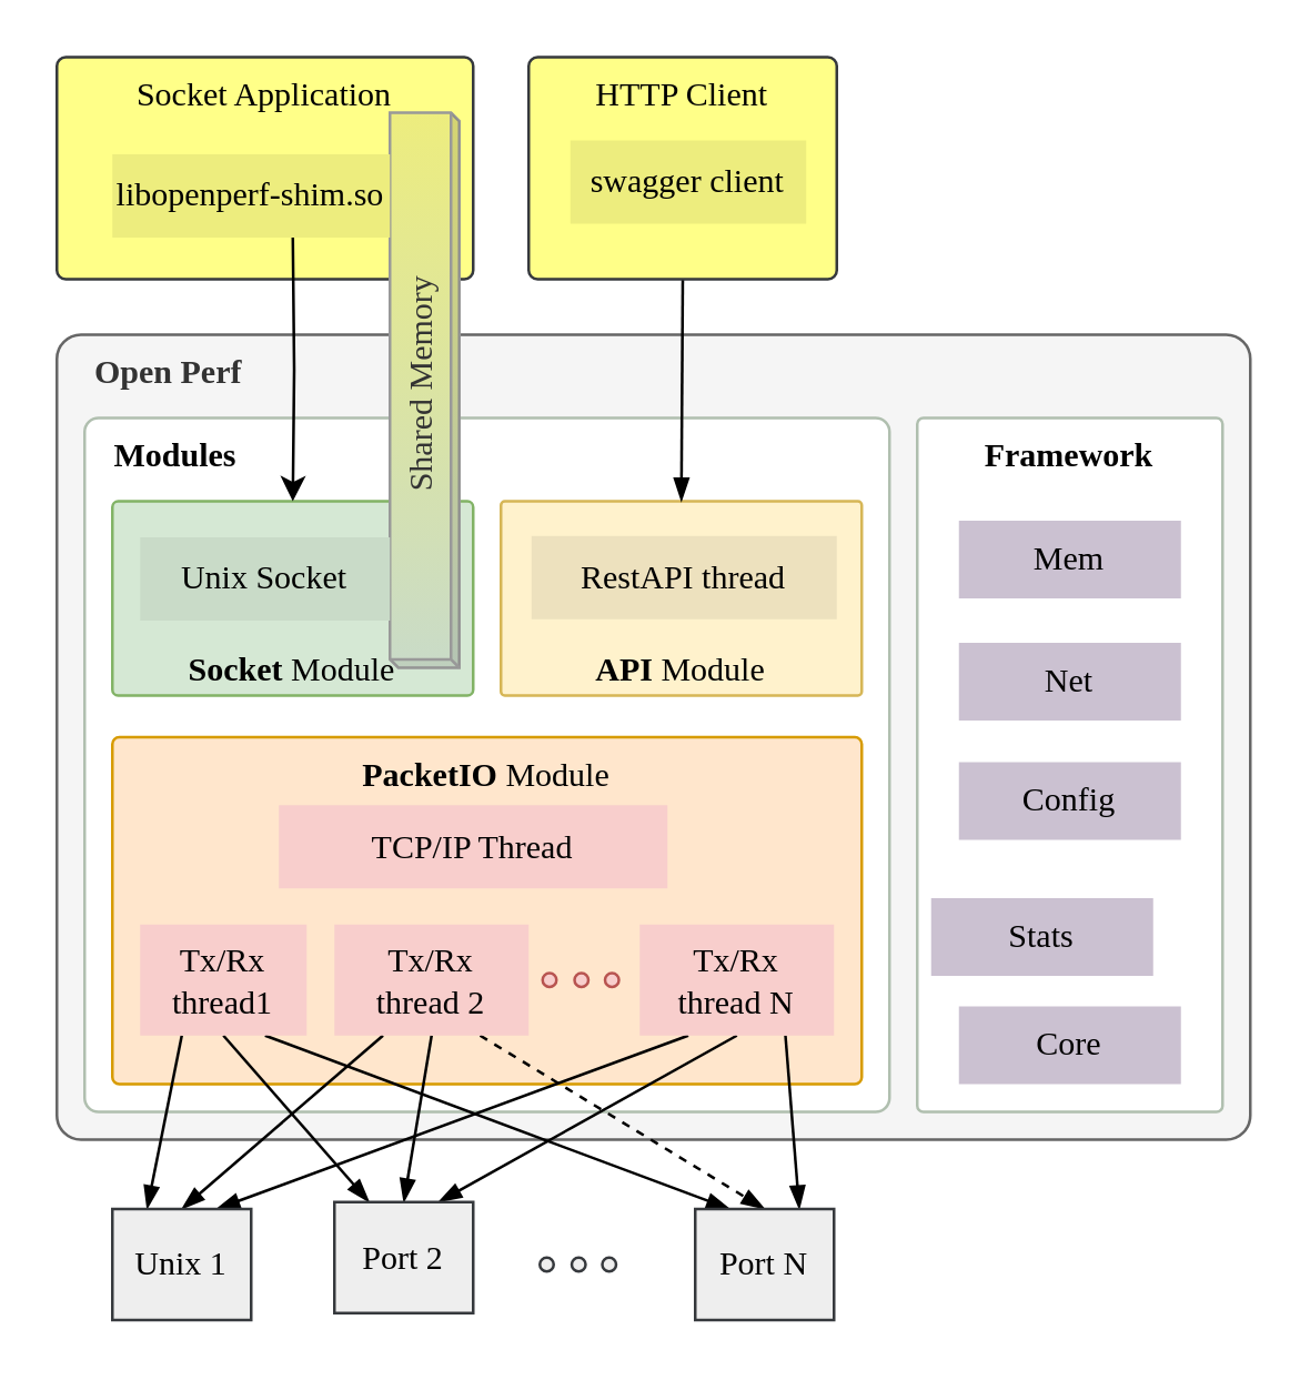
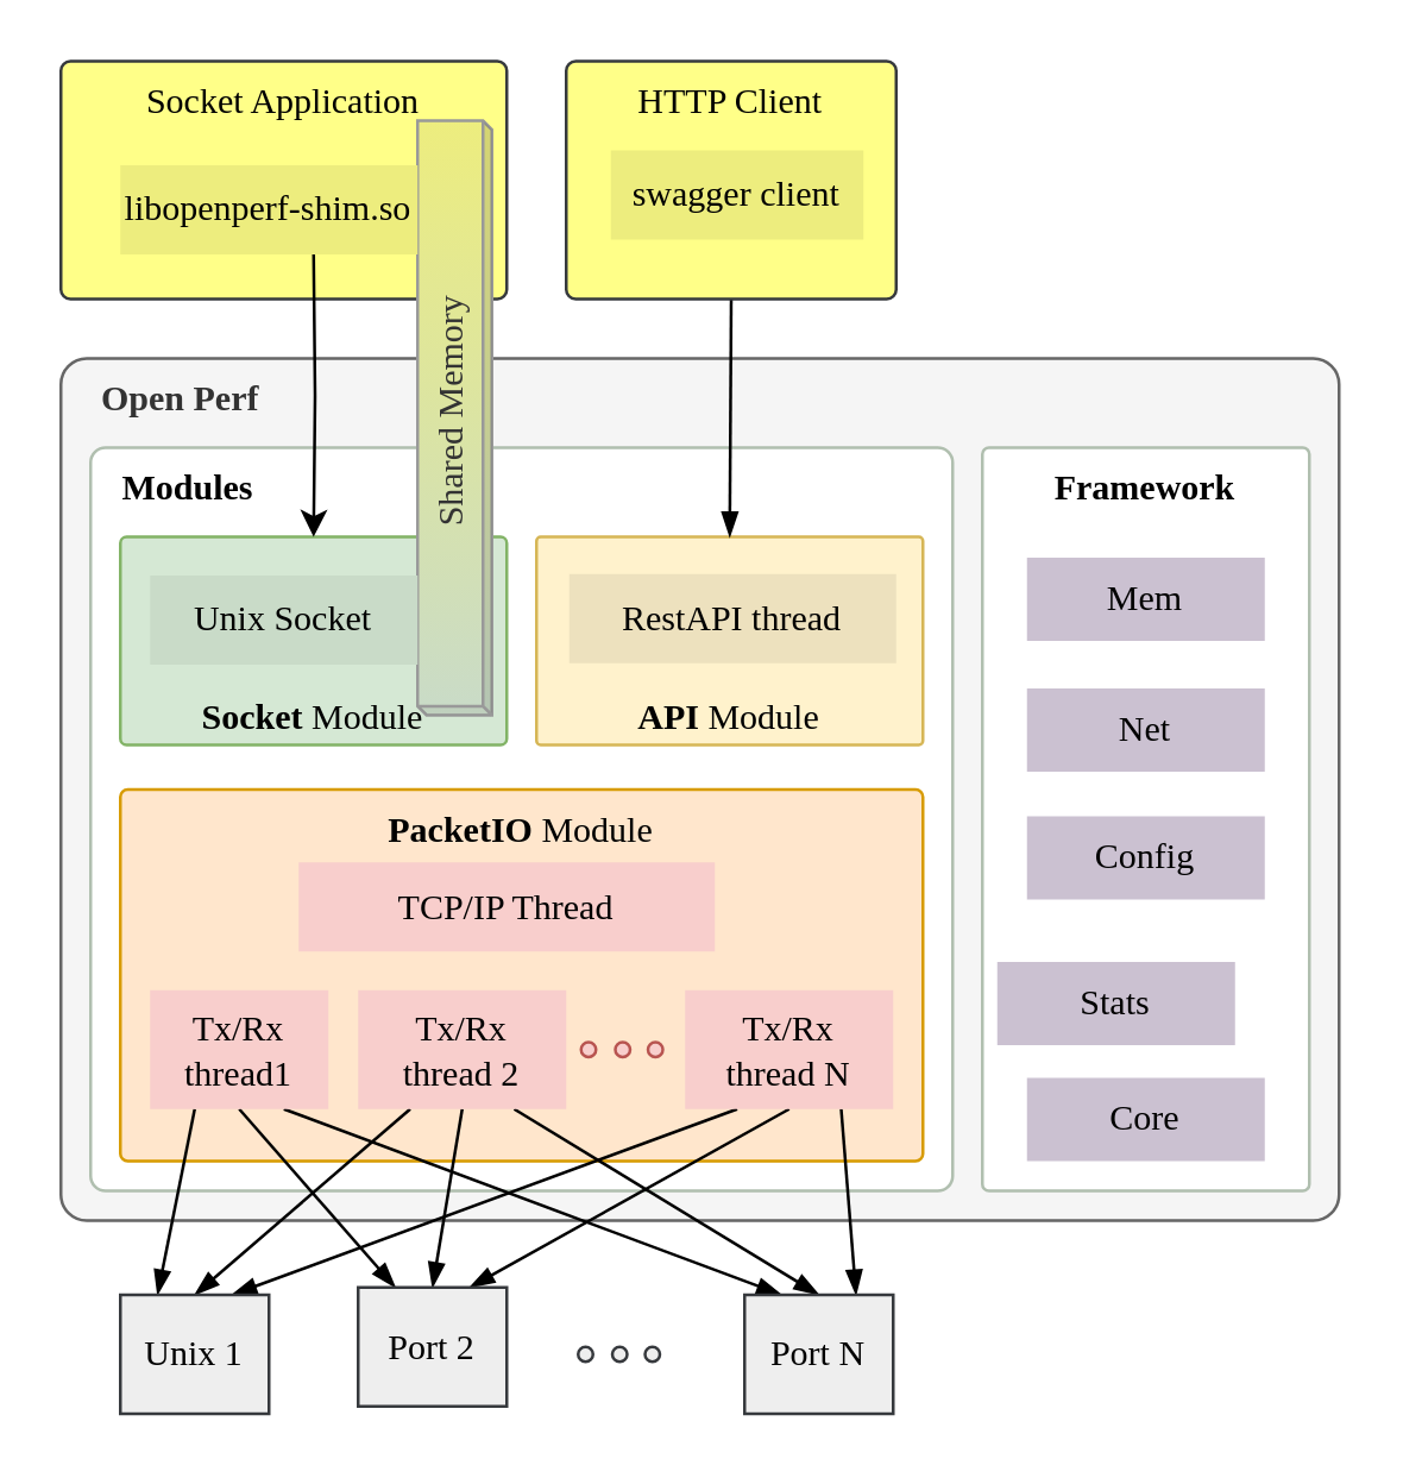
  <mxCell id="0" />
  <mxCell id="1" parent="0" />
  <mxCell id="2" value="&lt;font&gt;&amp;nbsp; &amp;nbsp; Open Perf&lt;/font&gt;" style="rounded=1;whiteSpace=wrap;html=1;arcSize=3;verticalAlign=top;fontFamily=Avenir Next Condensed;fontStyle=1;fillColor=#f5f5f5;strokeColor=#666666;fontColor=#333333;align=left;" parent="1" vertex="1"><mxGeometry x="20" y="120" width="430" height="290" as="geometry" /></mxCell>
  <mxCell id="3" value="&lt;b&gt;&amp;nbsp; &amp;nbsp;Modules&lt;/b&gt;" style="rounded=1;whiteSpace=wrap;html=1;arcSize=2;verticalAlign=top;fontFamily=Avenir Next Condensed;strokeColor=#B0BFAF;align=left;" parent="1" vertex="1"><mxGeometry x="30" y="150" width="290" height="250" as="geometry" /></mxCell>
  <mxCell id="4" value="&lt;b&gt;Socket&lt;/b&gt; Module" style="rounded=1;whiteSpace=wrap;html=1;arcSize=3;verticalAlign=bottom;fillColor=#d5e8d4;strokeColor=#82b366;fontFamily=Avenir Next Condensed;fontStyle=0" parent="1" vertex="1"><mxGeometry x="40" y="180" width="130" height="70" as="geometry" /></mxCell>
  <mxCell id="5" value="&lt;b&gt;API&lt;/b&gt; Module" style="rounded=1;whiteSpace=wrap;html=1;arcSize=2;verticalAlign=bottom;fillColor=#fff2cc;strokeColor=#d6b656;fontFamily=Avenir Next Condensed;fontStyle=0" parent="1" vertex="1"><mxGeometry x="180" y="180" width="130" height="70" as="geometry" /></mxCell>
  <mxCell id="6" value="&lt;b&gt;PacketIO&lt;/b&gt; Module" style="rounded=1;whiteSpace=wrap;html=1;arcSize=2;fillColor=#ffe6cc;strokeColor=#d79b00;verticalAlign=top;fontFamily=Avenir Next Condensed;" parent="1" vertex="1"><mxGeometry x="40" y="265" width="270" height="125" as="geometry" /></mxCell>
  <mxCell id="7" value="RestAPI thread" style="rounded=0;whiteSpace=wrap;html=1;fillColor=#EDE1BE;strokeColor=none;fontFamily=Avenir Next Condensed;spacing=0;" parent="1" vertex="1"><mxGeometry x="191" y="192.5" width="110" height="30" as="geometry" /></mxCell>
  <mxCell id="8" value="TCP/IP Thread" style="rounded=0;whiteSpace=wrap;html=1;fillColor=#f8cecc;strokeColor=none;fontFamily=Avenir Next Condensed;" parent="1" vertex="1"><mxGeometry x="100" y="289.5" width="140" height="30" as="geometry" /></mxCell>
  <mxCell id="9" style="rounded=0;orthogonalLoop=1;jettySize=auto;html=1;exitX=0.25;exitY=1;exitDx=0;exitDy=0;entryX=0.25;entryY=0;entryDx=0;entryDy=0;endArrow=blockThin;endFill=1;fontFamily=Avenir Next Condensed;" parent="1" source="12" target="24" edge="1"><mxGeometry relative="1" as="geometry" /></mxCell>
  <mxCell id="10" style="edgeStyle=none;rounded=0;orthogonalLoop=1;jettySize=auto;html=1;exitX=0.5;exitY=1;exitDx=0;exitDy=0;entryX=0.25;entryY=0;entryDx=0;entryDy=0;endArrow=blockThin;endFill=1;fontFamily=Avenir Next Condensed;" parent="1" source="12" target="25" edge="1"><mxGeometry relative="1" as="geometry" /></mxCell>
  <mxCell id="11" style="edgeStyle=none;rounded=0;orthogonalLoop=1;jettySize=auto;html=1;exitX=0.75;exitY=1;exitDx=0;exitDy=0;entryX=0.25;entryY=0;entryDx=0;entryDy=0;endArrow=blockThin;endFill=1;fontFamily=Avenir Next Condensed;" parent="1" source="12" target="26" edge="1"><mxGeometry relative="1" as="geometry" /></mxCell>
  <mxCell id="12" value="Tx/Rx &lt;br&gt;thread1" style="rounded=0;whiteSpace=wrap;html=1;fillColor=#f8cecc;strokeColor=none;fontFamily=Avenir Next Condensed;" parent="1" vertex="1"><mxGeometry x="50" y="332.5" width="60" height="40" as="geometry" /></mxCell>
  <mxCell id="13" style="edgeStyle=none;rounded=0;orthogonalLoop=1;jettySize=auto;html=1;exitX=0.25;exitY=1;exitDx=0;exitDy=0;entryX=0.5;entryY=0;entryDx=0;entryDy=0;endArrow=blockThin;endFill=1;fontFamily=Avenir Next Condensed;" parent="1" source="16" target="24" edge="1"><mxGeometry relative="1" as="geometry" /></mxCell>
  <mxCell id="14" style="edgeStyle=none;rounded=0;orthogonalLoop=1;jettySize=auto;html=1;exitX=0.5;exitY=1;exitDx=0;exitDy=0;entryX=0.5;entryY=0;entryDx=0;entryDy=0;endArrow=blockThin;endFill=1;fontFamily=Avenir Next Condensed;" parent="1" source="16" target="25" edge="1"><mxGeometry relative="1" as="geometry" /></mxCell>
- <mxCell id="15" style="edgeStyle=none;rounded=0;orthogonalLoop=1;jettySize=auto;html=1;exitX=0.75;exitY=1;exitDx=0;exitDy=0;entryX=0.5;entryY=0;entryDx=0;entryDy=0;endArrow=blockThin;endFill=1;fontFamily=Avenir Next Condensed;dashed=1;" parent="1" source="16" target="26" edge="1"><mxGeometry relative="1" as="geometry" /></mxCell>
+ <mxCell id="15" style="edgeStyle=none;rounded=0;orthogonalLoop=1;jettySize=auto;html=1;exitX=0.75;exitY=1;exitDx=0;exitDy=0;entryX=0.5;entryY=0;entryDx=0;entryDy=0;endArrow=blockThin;endFill=1;fontFamily=Avenir Next Condensed;" parent="1" source="16" target="26" edge="1"><mxGeometry relative="1" as="geometry" /></mxCell>
  <mxCell id="16" value="Tx/Rx &lt;br&gt;thread 2" style="rounded=0;whiteSpace=wrap;html=1;fillColor=#f8cecc;strokeColor=none;fontFamily=Avenir Next Condensed;" parent="1" vertex="1"><mxGeometry x="120" y="332.5" width="70" height="40" as="geometry" /></mxCell>
  <mxCell id="17" style="edgeStyle=none;rounded=0;orthogonalLoop=1;jettySize=auto;html=1;exitX=0.25;exitY=1;exitDx=0;exitDy=0;entryX=0.75;entryY=0;entryDx=0;entryDy=0;endArrow=blockThin;endFill=1;fontFamily=Avenir Next Condensed;" parent="1" source="20" target="24" edge="1"><mxGeometry relative="1" as="geometry" /></mxCell>
  <mxCell id="18" style="edgeStyle=none;rounded=0;orthogonalLoop=1;jettySize=auto;html=1;exitX=0.5;exitY=1;exitDx=0;exitDy=0;entryX=0.75;entryY=0;entryDx=0;entryDy=0;endArrow=blockThin;endFill=1;fontFamily=Avenir Next Condensed;" parent="1" source="20" target="25" edge="1"><mxGeometry relative="1" as="geometry" /></mxCell>
  <mxCell id="19" style="edgeStyle=none;rounded=0;orthogonalLoop=1;jettySize=auto;html=1;exitX=0.75;exitY=1;exitDx=0;exitDy=0;entryX=0.75;entryY=0;entryDx=0;entryDy=0;endArrow=blockThin;endFill=1;fontFamily=Avenir Next Condensed;" parent="1" source="20" target="26" edge="1"><mxGeometry relative="1" as="geometry" /></mxCell>
  <mxCell id="20" value="Tx/Rx &lt;br&gt;thread N" style="rounded=0;whiteSpace=wrap;html=1;fillColor=#f8cecc;strokeColor=none;fontFamily=Avenir Next Condensed;" parent="1" vertex="1"><mxGeometry x="230" y="332.5" width="70" height="40" as="geometry" /></mxCell>
  <mxCell id="21" value="" style="ellipse;whiteSpace=wrap;html=1;aspect=fixed;fillColor=#f8cecc;strokeColor=#b85450;fontFamily=Avenir Next Condensed;" parent="1" vertex="1"><mxGeometry x="195" y="350" width="5" height="5" as="geometry" /></mxCell>
  <mxCell id="22" value="" style="ellipse;whiteSpace=wrap;html=1;aspect=fixed;fillColor=#f8cecc;strokeColor=#b85450;fontFamily=Avenir Next Condensed;" parent="1" vertex="1"><mxGeometry x="217.5" y="350" width="5" height="5" as="geometry" /></mxCell>
  <mxCell id="23" value="" style="ellipse;whiteSpace=wrap;html=1;aspect=fixed;fillColor=#f8cecc;strokeColor=#b85450;fontFamily=Avenir Next Condensed;" parent="1" vertex="1"><mxGeometry x="206.5" y="350" width="5" height="5" as="geometry" /></mxCell>
  <mxCell id="24" value="Unix 1" style="rounded=0;whiteSpace=wrap;html=1;fillColor=#eeeeee;strokeColor=#36393d;fontFamily=Avenir Next Condensed;" parent="1" vertex="1"><mxGeometry x="40" y="435" width="50" height="40" as="geometry" /></mxCell>
  <mxCell id="25" value="Port 2" style="rounded=0;whiteSpace=wrap;html=1;fillColor=#eeeeee;strokeColor=#36393d;fontFamily=Avenir Next Condensed;" parent="1" vertex="1"><mxGeometry x="120" y="432.5" width="50" height="40" as="geometry" /></mxCell>
  <mxCell id="26" value="Port N" style="rounded=0;whiteSpace=wrap;html=1;fillColor=#eeeeee;strokeColor=#36393d;fontFamily=Avenir Next Condensed;" parent="1" vertex="1"><mxGeometry x="250" y="435" width="50" height="40" as="geometry" /></mxCell>
  <mxCell id="27" value="" style="ellipse;whiteSpace=wrap;html=1;aspect=fixed;fillColor=#eeeeee;strokeColor=#36393d;fontFamily=Avenir Next Condensed;" parent="1" vertex="1"><mxGeometry x="194" y="452.5" width="5" height="5" as="geometry" /></mxCell>
  <mxCell id="28" value="" style="ellipse;whiteSpace=wrap;html=1;aspect=fixed;fillColor=#eeeeee;strokeColor=#36393d;fontFamily=Avenir Next Condensed;" parent="1" vertex="1"><mxGeometry x="216.5" y="452.5" width="5" height="5" as="geometry" /></mxCell>
  <mxCell id="29" value="" style="ellipse;whiteSpace=wrap;html=1;aspect=fixed;fillColor=#eeeeee;strokeColor=#36393d;fontFamily=Avenir Next Condensed;" parent="1" vertex="1"><mxGeometry x="205.5" y="452.5" width="5" height="5" as="geometry" /></mxCell>
  <mxCell id="30" style="edgeStyle=none;rounded=0;orthogonalLoop=1;jettySize=auto;html=1;exitX=0.5;exitY=1;exitDx=0;exitDy=0;entryX=0.5;entryY=0;entryDx=0;entryDy=0;startArrow=none;startFill=0;endArrow=blockThin;endFill=1;fontFamily=Avenir Next Condensed;" parent="1" source="31" target="5" edge="1"><mxGeometry relative="1" as="geometry"><mxPoint x="276.5" y="80" as="sourcePoint" /></mxGeometry></mxCell>
  <mxCell id="31" value="HTTP Client" style="rounded=1;whiteSpace=wrap;html=1;arcSize=4;fillColor=#ffff88;strokeColor=#36393d;verticalAlign=top;fontFamily=Avenir Next Condensed;horizontal=1;" parent="1" vertex="1"><mxGeometry x="190" y="20" width="111" height="80" as="geometry" /></mxCell>
  <mxCell id="32" value="&lt;b&gt;Framework&lt;/b&gt;" style="rounded=1;whiteSpace=wrap;html=1;arcSize=2;verticalAlign=top;fontFamily=Avenir Next Condensed;strokeColor=#B0BFAF;" parent="1" vertex="1"><mxGeometry x="330" y="150" width="110" height="250" as="geometry" /></mxCell>
  <mxCell id="33" value="Mem" style="rounded=0;whiteSpace=wrap;html=1;fillColor=#CBC1D1;strokeColor=none;fontFamily=Avenir Next Condensed;" parent="1" vertex="1"><mxGeometry x="345" y="187" width="80" height="28" as="geometry" /></mxCell>
  <mxCell id="34" value="Net" style="rounded=0;whiteSpace=wrap;html=1;fillColor=#CBC1D1;strokeColor=none;fontFamily=Avenir Next Condensed;" parent="1" vertex="1"><mxGeometry x="345" y="231" width="80" height="28" as="geometry" /></mxCell>
  <mxCell id="35" value="Config" style="rounded=0;whiteSpace=wrap;html=1;fillColor=#CBC1D1;strokeColor=none;fontFamily=Avenir Next Condensed;" parent="1" vertex="1"><mxGeometry x="345" y="274" width="80" height="28" as="geometry" /></mxCell>
  <mxCell id="36" value="Core" style="rounded=0;whiteSpace=wrap;html=1;fillColor=#CBC1D1;strokeColor=none;fontFamily=Avenir Next Condensed;" parent="1" vertex="1"><mxGeometry x="345" y="362" width="80" height="28" as="geometry" /></mxCell>
  <mxCell id="37" value="Stats" style="rounded=0;whiteSpace=wrap;html=1;fillColor=#CBC1D1;strokeColor=none;fontFamily=Avenir Next Condensed;" parent="1" vertex="1"><mxGeometry x="335" y="323" width="80" height="28" as="geometry" /></mxCell>
  <mxCell id="38" value="Socket Application" style="rounded=1;whiteSpace=wrap;html=1;arcSize=4;fillColor=#ffff88;strokeColor=#36393d;verticalAlign=top;fontFamily=Avenir Next Condensed;" parent="1" vertex="1"><mxGeometry x="20" y="20" width="150" height="80" as="geometry" /></mxCell>
  <mxCell id="39" value="swagger client" style="rounded=0;whiteSpace=wrap;html=1;fillColor=#EDED7E;strokeColor=none;fontFamily=Avenir Next Condensed;" parent="1" vertex="1"><mxGeometry x="205" y="50" width="85" height="30" as="geometry" /></mxCell>
  <mxCell id="40" style="edgeStyle=orthogonalEdgeStyle;rounded=0;orthogonalLoop=1;jettySize=auto;html=1;entryX=0.5;entryY=0;entryDx=0;entryDy=0;" parent="1" target="4" edge="1"><mxGeometry relative="1" as="geometry"><mxPoint x="105" y="84" as="sourcePoint" /></mxGeometry></mxCell>
  <mxCell id="41" value="Shared Memory" style="shape=cube;whiteSpace=wrap;html=1;boundedLbl=1;backgroundOutline=1;darkOpacity=0.05;darkOpacity2=0.1;fontFamily=Avenir Next Condensed;fillColor=#C9DBC8;strokeColor=#999999;size=3;fontColor=#333333;horizontal=0;direction=west;gradientColor=#EDED7E;" parent="1" vertex="1"><mxGeometry x="140" y="40" width="25" height="200" as="geometry" /></mxCell>
  <mxCell id="42" value="Unix Socket" style="rounded=0;whiteSpace=wrap;html=1;fillColor=#C9DBC8;strokeColor=none;fontFamily=Avenir Next Condensed;" parent="1" vertex="1"><mxGeometry x="50" y="193" width="90" height="30" as="geometry" /></mxCell>
  <mxCell id="43" value="libopenperf-shim.so" style="rounded=0;whiteSpace=wrap;html=1;fillColor=#EDED7E;strokeColor=none;fontFamily=Avenir Next Condensed;" parent="1" vertex="1"><mxGeometry x="40" y="55" width="100" height="30" as="geometry" /></mxCell>
